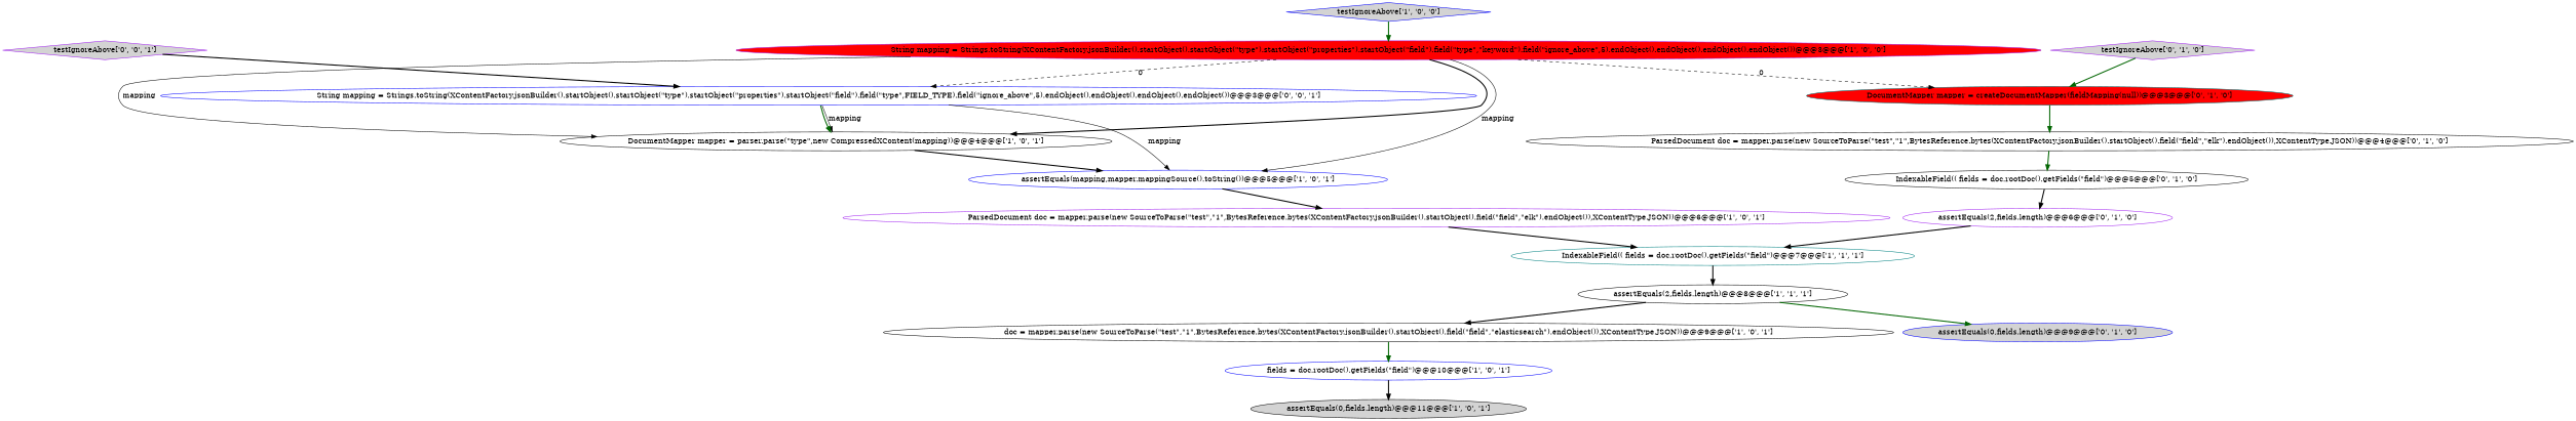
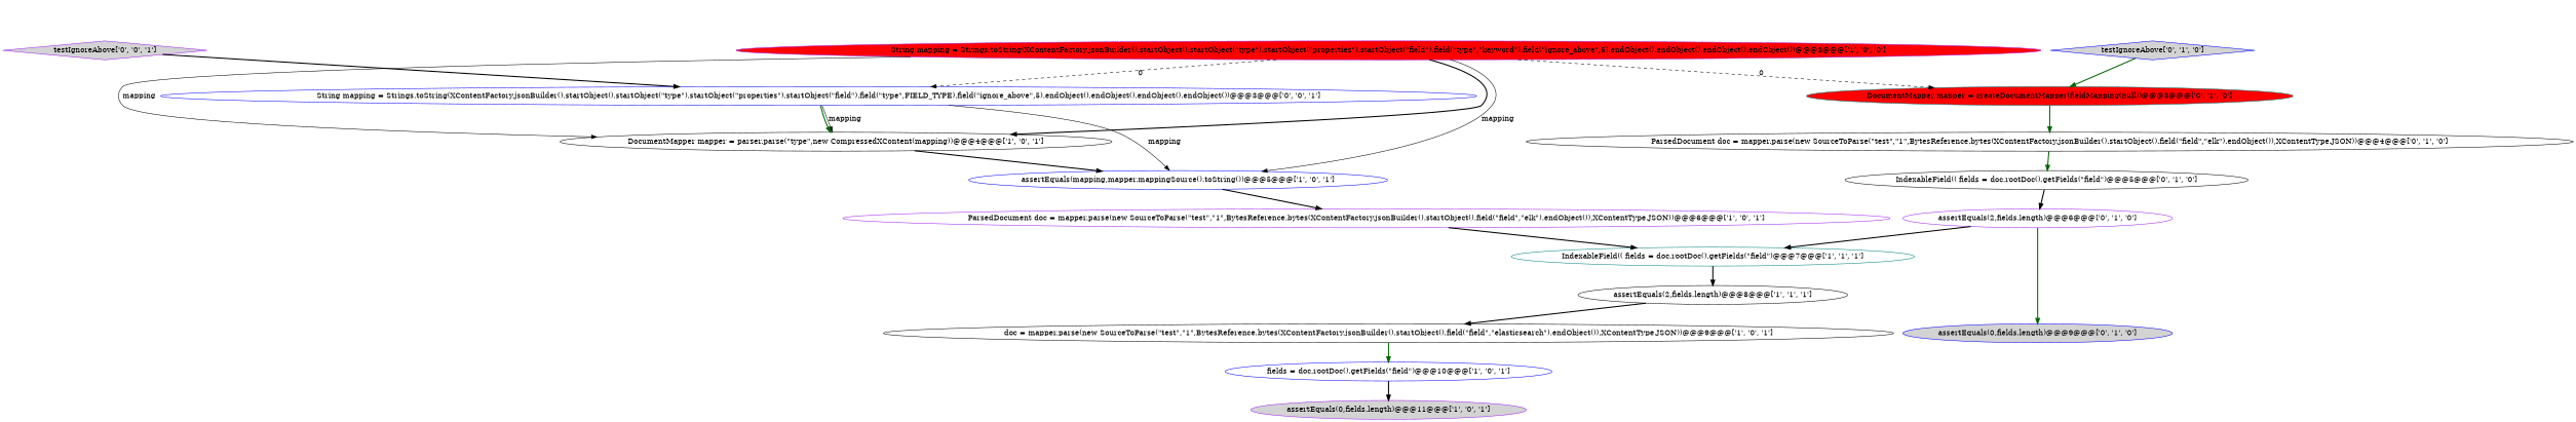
  digraph {
    node [color=blue fillcolor=white shape=ellipse style=filled]
    edge [color=black style=bold]
    n1 [color=black label="assertEquals(2,fields.length)@@@8@@@['1', '1', '1']"]
    n2 [fillcolor=lightgray label="assertEquals(0,fields.length)@@@9@@@['0', '1', '0']"]
    n3 [color=black label="doc = mapper.parse(new SourceToParse(\"test\",\"1\",BytesReference.bytes(XContentFactory.jsonBuilder().startObject().field(\"field\",\"elasticsearch\").endObject()),XContentType.JSON))@@@9@@@['1', '0', '1']"]
    n4 [label="fields = doc.rootDoc().getFields(\"field\")@@@10@@@['1', '0', '1']"]
-   n5 [fillcolor=lightgray label="testIgnoreAbove['1', '0', '0']" shape=diamond]
    n6 [color=purple fillcolor=red label="String mapping = Strings.toString(XContentFactory.jsonBuilder().startObject().startObject(\"type\").startObject(\"properties\").startObject(\"field\").field(\"type\",\"keyword\").field(\"ignore_above\",5).endObject().endObject().endObject().endObject())@@@3@@@['1', '0', '0']"]
    n7 [color=black label="DocumentMapper mapper = parser.parse(\"type\",new CompressedXContent(mapping))@@@4@@@['1', '0', '1']"]
    n8 [label="assertEquals(mapping,mapper.mappingSource().toString())@@@5@@@['1', '0', '1']"]
    n9 [color=teal fillcolor=red label="DocumentMapper mapper = createDocumentMapper(fieldMapping(null))@@@3@@@['0', '1', '0']"]
    n10 [label="String mapping = Strings.toString(XContentFactory.jsonBuilder().startObject().startObject(\"type\").startObject(\"properties\").startObject(\"field\").field(\"type\",FIELD_TYPE).field(\"ignore_above\",5).endObject().endObject().endObject().endObject())@@@3@@@['0', '0', '1']"]
    n11 [color=purple label="ParsedDocument doc = mapper.parse(new SourceToParse(\"test\",\"1\",BytesReference.bytes(XContentFactory.jsonBuilder().startObject().field(\"field\",\"elk\").endObject()),XContentType.JSON))@@@6@@@['1', '0', '1']"]
    n12 [color=black label="ParsedDocument doc = mapper.parse(new SourceToParse(\"test\",\"1\",BytesReference.bytes(XContentFactory.jsonBuilder().startObject().field(\"field\",\"elk\").endObject()),XContentType.JSON))@@@4@@@['0', '1', '0']"]
    n13 [color=black label="IndexableField(( fields = doc.rootDoc().getFields(\"field\")@@@5@@@['0', '1', '0']"]
    n14 [color=purple label="assertEquals(2,fields.length)@@@6@@@['0', '1', '0']"]
    n15 [color=teal label="IndexableField(( fields = doc.rootDoc().getFields(\"field\")@@@7@@@['1', '1', '1']"]
-   n16 [color=black fillcolor=lightgray label="assertEquals(0,fields.length)@@@11@@@['1', '0', '1']"]
-   n17 [color=purple fillcolor=lightgray label="testIgnoreAbove['0', '1', '0']" shape=diamond]
+   n16 [color=purple fillcolor=lightgray label="assertEquals(0,fields.length)@@@11@@@['1', '0', '1']"]
+   n17 [fillcolor=lightgray label="testIgnoreAbove['0', '1', '0']" shape=diamond]
    n18 [color=purple fillcolor=lightgray label="testIgnoreAbove['0', '0', '1']" shape=diamond]
-   n1 -> n2 [color=darkgreen]
+   n14 -> n2 [color=darkgreen]
    n1 -> n3
    n3 -> n4 [color=darkgreen]
    n4 -> n16
-   n5 -> n6 [color=darkgreen]
    n6 -> n7
    n6 -> n7 [label=mapping style=solid]
    n6 -> n8 [label=mapping style=solid]
    n6 -> n9 [label=0 style=dashed]
    n6 -> n10 [label=0 style=dashed]
    n7 -> n8
    n8 -> n11
    n9 -> n12 [color=darkgreen]
    n10 -> n7 [label=mapping style=solid]
    n10 -> n7 [color=darkgreen]
    n10 -> n8 [label=mapping style=solid]
    n11 -> n15
    n12 -> n13 [color=darkgreen]
    n13 -> n14
    n14 -> n15
    n15 -> n1
    n17 -> n9 [color=darkgreen]
    n18 -> n10
  }
